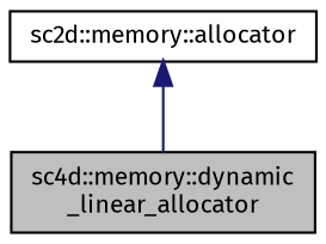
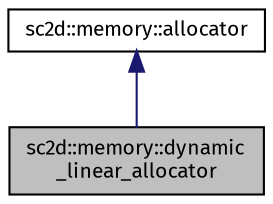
  digraph {
    fontname="Fira Sans"
    node [color=black fontname="Fira Sans" fontsize=10 shape=record style=filled]
-   n1 [fillcolor=grey75 fontcolor=black height=0.2 label="sc4d::memory::dynamic\l_linear_allocator" width=0.4]
+   n1 [fillcolor=grey75 fontcolor=black height=0.2 label="sc2d::memory::dynamic\l_linear_allocator" width=0.4]
    n2 [fillcolor=white height=0.2 label="sc2d::memory::allocator" width=0.4]
    n2 -> n1 [color=midnightblue dir=back fontname="Fira Sans" fontsize=10 labelfontname=Helvetica labelfontsize=10 style=solid]
  }
